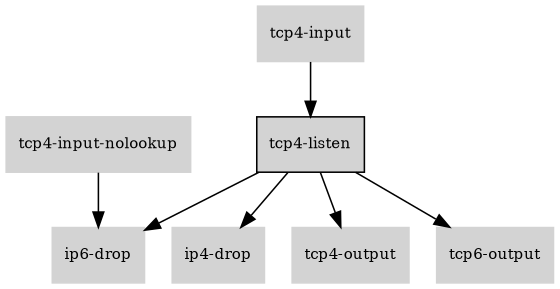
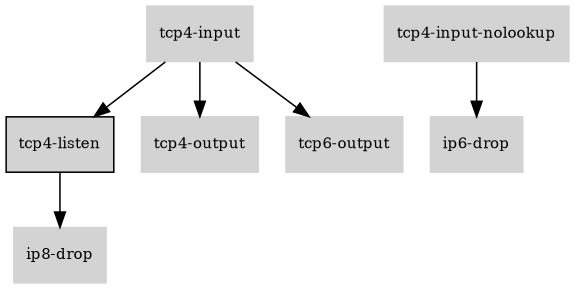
  digraph {
    rankdir=TB
    node [color=lightgray fillcolor=lightgray fontcolor=black fontsize=10 shape=box style=filled]
    edge [fontsize=8]
    "tcp4-listen" [color=black]
-   "ip4-drop"
+   "ip4-drop" [label="ip8-drop"]
    "ip6-drop"
    "tcp4-output"
    "tcp6-output"
    "tcp4-input-nolookup"
    "tcp4-input"
    "tcp4-listen" -> "ip4-drop"
-   "tcp4-listen" -> "ip6-drop"
-   "tcp4-listen" -> "tcp4-output"
-   "tcp4-listen" -> "tcp6-output"
+   "tcp4-input" -> "tcp4-output"
+   "tcp4-input" -> "tcp6-output"
    "tcp4-input-nolookup" -> "ip6-drop"
    "tcp4-input" -> "tcp4-listen"
  }
